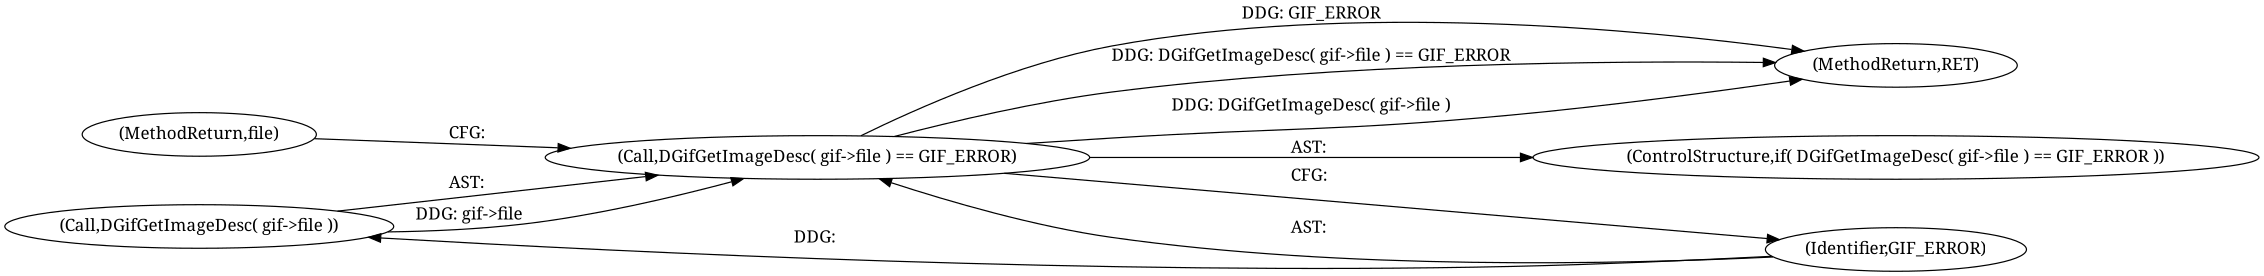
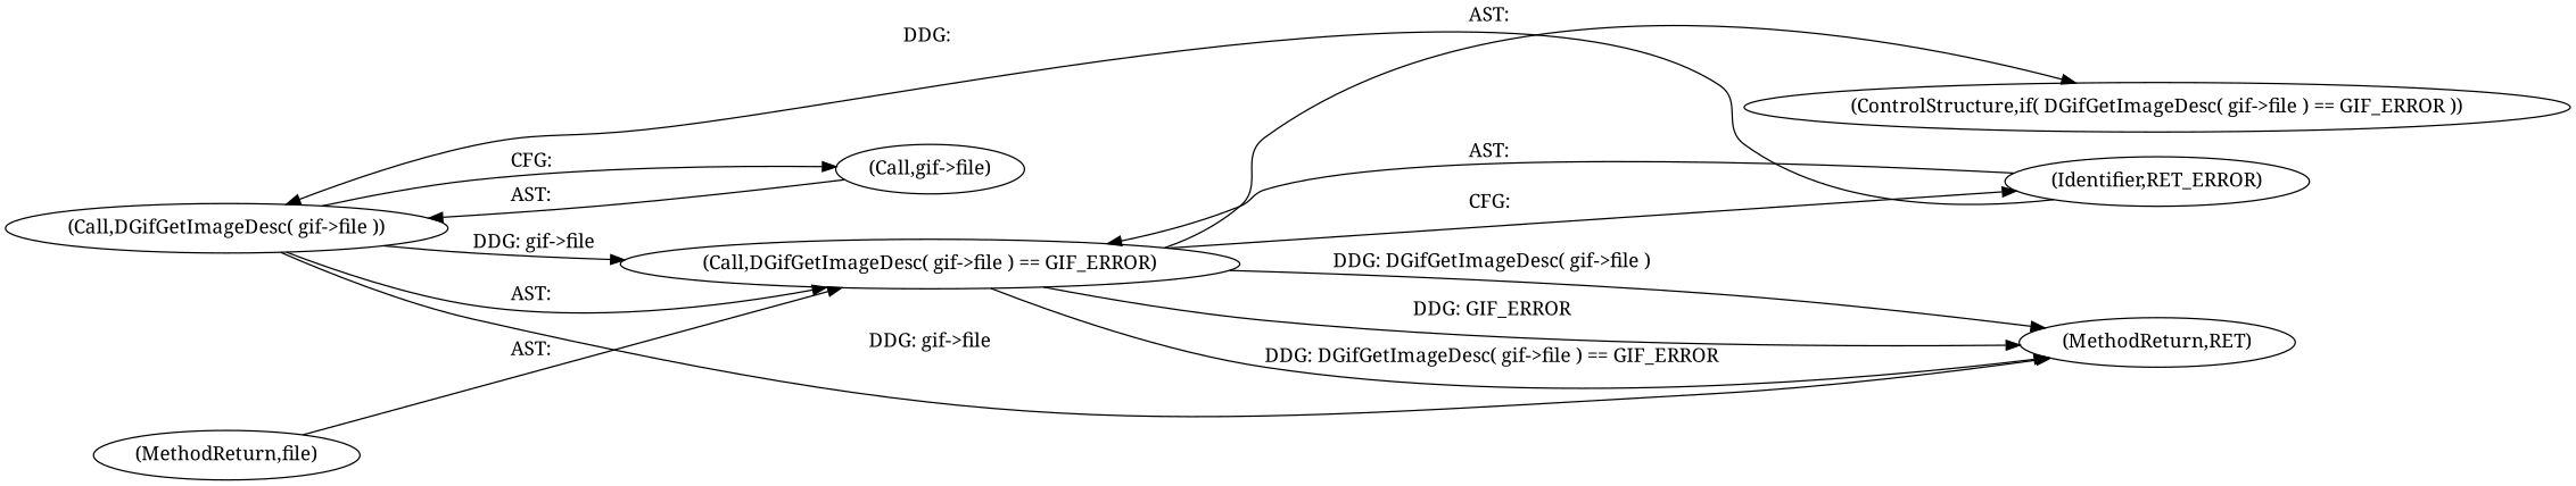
  digraph {
    fontname="Noto Serif"
    rankdir=LR
    node [fontname="Noto Serif"]
    edge [fontname="Noto Serif"]
    n1 [label="(Call,DGifGetImageDesc( gif->file ))"]
    n2 [label="(Call,DGifGetImageDesc( gif->file ) == GIF_ERROR)"]
    n3 [label="(MethodReturn,RET)"]
+   n4 [label="(Call,gif->file)"]
    n5 [label="(ControlStructure,if( DGifGetImageDesc( gif->file ) == GIF_ERROR ))"]
-   n6 [label="(Identifier,GIF_ERROR)"]
+   n6 [label="(Identifier,RET_ERROR)"]
    n7 [label="(MethodReturn,file)"]
    n1 -> n2 [label="AST: "]
    n1 -> n2 [label="DDG: gif->file"]
+   n1 -> n3 [label="DDG: gif->file"]
+   n1 -> n4 [label="CFG: "]
    n2 -> n3 [label="DDG: DGifGetImageDesc( gif->file ) == GIF_ERROR"]
    n2 -> n3 [label="DDG: DGifGetImageDesc( gif->file )"]
    n2 -> n3 [label="DDG: GIF_ERROR"]
    n2 -> n5 [label="AST: "]
    n2 -> n6 [label="CFG: "]
+   n4 -> n1 [label="AST: "]
    n6 -> n1 [label="DDG: "]
    n6 -> n2 [label="AST: "]
-   n7 -> n2 [label="CFG: "]
+   n7 -> n2 [label="AST: "]
  }
